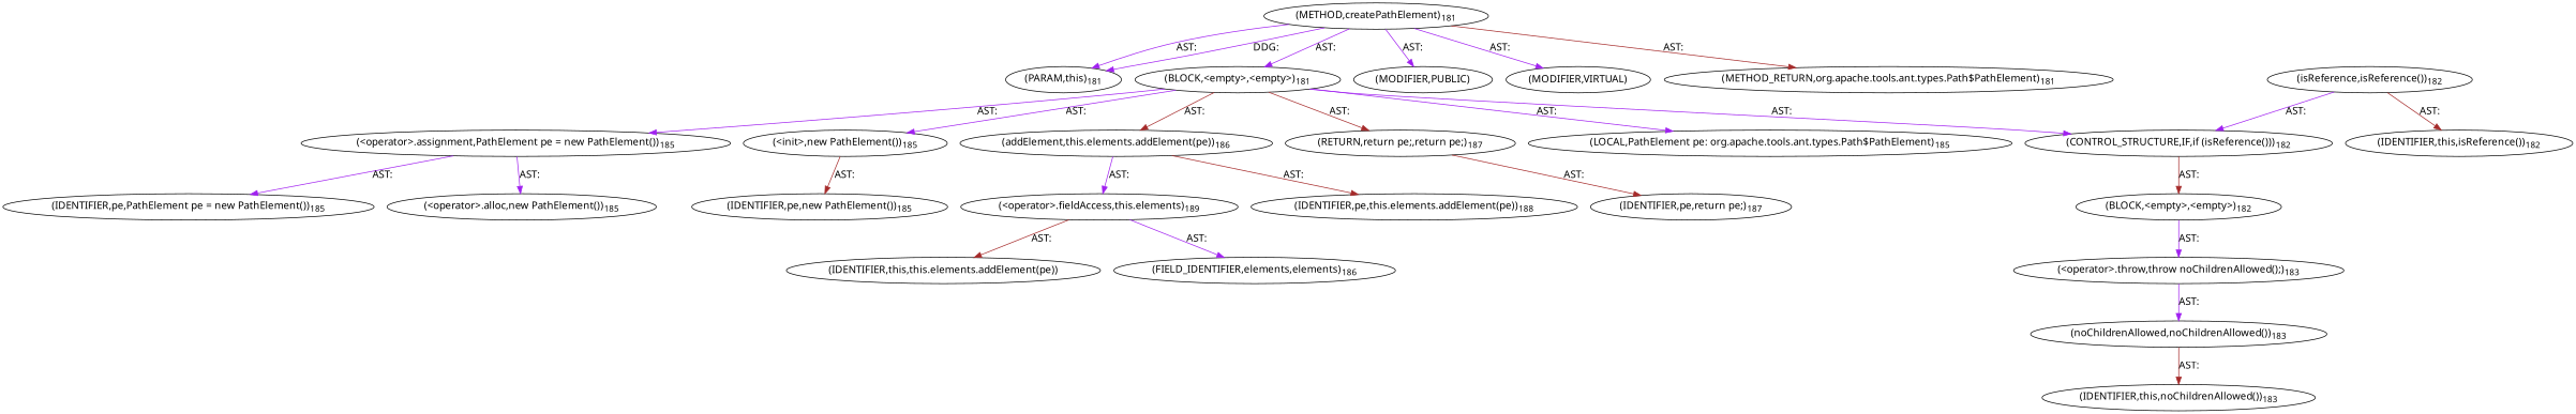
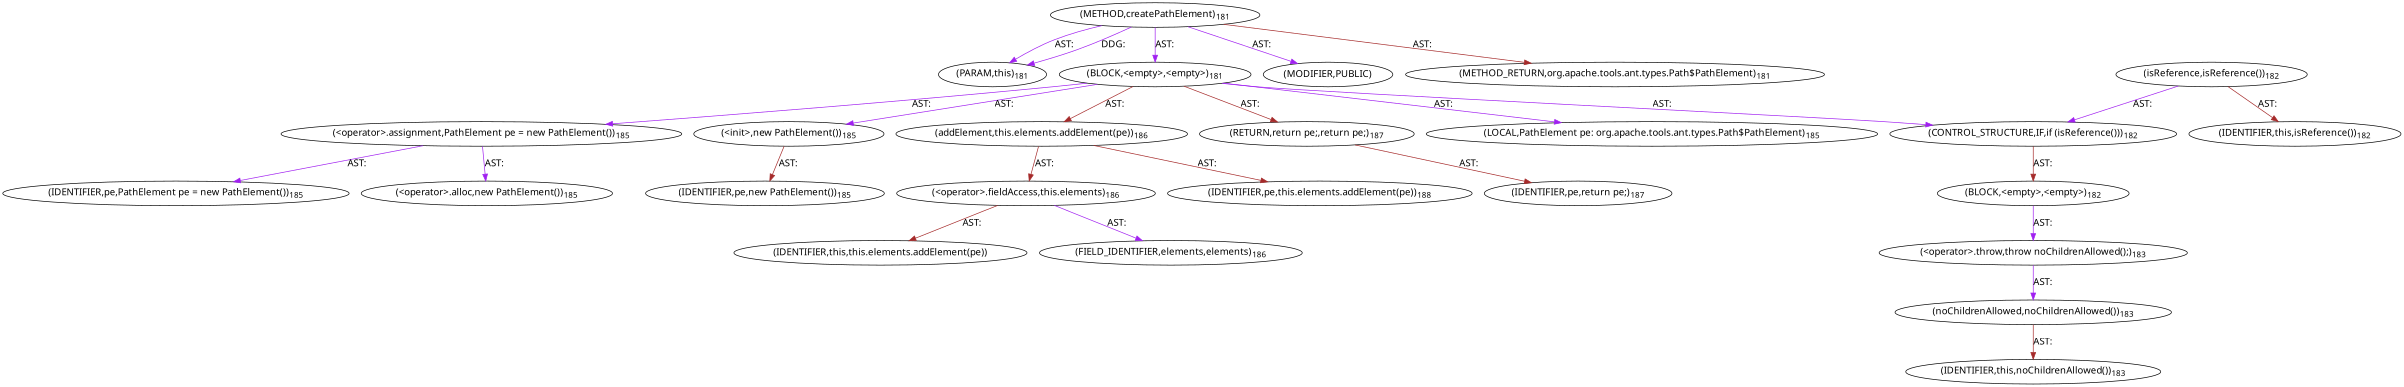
  digraph {
    fontname="Noto Sans"
    node [fontname="Noto Sans"]
    edge [color=purple fontname="Noto Sans"]
    n1 [label=<(METHOD,createPathElement)<SUB>181</SUB>>]
    n2 [label=<(PARAM,this)<SUB>181</SUB>>]
    n3 [label=<(BLOCK,&lt;empty&gt;,&lt;empty&gt;)<SUB>181</SUB>>]
    n4 [label=<(MODIFIER,PUBLIC)>]
-   n5 [label=<(MODIFIER,VIRTUAL)>]
    n6 [label=<(METHOD_RETURN,org.apache.tools.ant.types.Path$PathElement)<SUB>181</SUB>>]
    n7 [label=<(CONTROL_STRUCTURE,IF,if (isReference()))<SUB>182</SUB>>]
    n8 [label=<(LOCAL,PathElement pe: org.apache.tools.ant.types.Path$PathElement)<SUB>185</SUB>>]
    n9 [label=<(&lt;operator&gt;.assignment,PathElement pe = new PathElement())<SUB>185</SUB>>]
    n10 [label=<(&lt;init&gt;,new PathElement())<SUB>185</SUB>>]
    n11 [label=<(addElement,this.elements.addElement(pe))<SUB>186</SUB>>]
    n12 [label=<(RETURN,return pe;,return pe;)<SUB>187</SUB>>]
    n13 [label=<(BLOCK,&lt;empty&gt;,&lt;empty&gt;)<SUB>182</SUB>>]
    n14 [label=<(IDENTIFIER,pe,PathElement pe = new PathElement())<SUB>185</SUB>>]
    n15 [label=<(&lt;operator&gt;.alloc,new PathElement())<SUB>185</SUB>>]
    n16 [label=<(IDENTIFIER,pe,new PathElement())<SUB>185</SUB>>]
-   n17 [label=<(&lt;operator&gt;.fieldAccess,this.elements)<SUB>189</SUB>>]
+   n17 [label=<(&lt;operator&gt;.fieldAccess,this.elements)<SUB>186</SUB>>]
    n18 [label=<(IDENTIFIER,pe,this.elements.addElement(pe))<SUB>188</SUB>>]
    n19 [label=<(IDENTIFIER,pe,return pe;)<SUB>187</SUB>>]
    n20 [label=<(isReference,isReference())<SUB>182</SUB>>]
    n21 [label=<(IDENTIFIER,this,isReference())<SUB>182</SUB>>]
    n22 [label=<(&lt;operator&gt;.throw,throw noChildrenAllowed();)<SUB>183</SUB>>]
    n23 [label=<(noChildrenAllowed,noChildrenAllowed())<SUB>183</SUB>>]
    n24 [label=<(IDENTIFIER,this,noChildrenAllowed())<SUB>183</SUB>>]
    n25 [label=<(IDENTIFIER,this,this.elements.addElement(pe))>]
    n26 [label=<(FIELD_IDENTIFIER,elements,elements)<SUB>186</SUB>>]
    n1 -> n2 [label="AST: "]
    n1 -> n2 [label="DDG: "]
    n1 -> n3 [label="AST: "]
    n1 -> n4 [label="AST: "]
-   n1 -> n5 [label="AST: "]
    n1 -> n6 [color=brown label="AST: "]
    n3 -> n7 [label="AST: "]
    n3 -> n8 [label="AST: "]
    n3 -> n9 [label="AST: "]
    n3 -> n10 [label="AST: "]
    n3 -> n11 [color=brown label="AST: "]
    n3 -> n12 [color=brown label="AST: "]
    n7 -> n13 [color=brown label="AST: "]
    n9 -> n14 [label="AST: "]
    n9 -> n15 [label="AST: "]
    n10 -> n16 [color=brown label="AST: "]
-   n11 -> n17 [label="AST: "]
+   n11 -> n17 [color=brown label="AST: "]
    n11 -> n18 [color=brown label="AST: "]
    n12 -> n19 [color=brown label="AST: "]
    n13 -> n22 [label="AST: "]
    n17 -> n25 [color=brown label="AST: "]
    n17 -> n26 [label="AST: "]
    n20 -> n7 [label="AST: "]
    n20 -> n21 [color=brown label="AST: "]
    n22 -> n23 [label="AST: "]
    n23 -> n24 [color=brown label="AST: "]
  }
